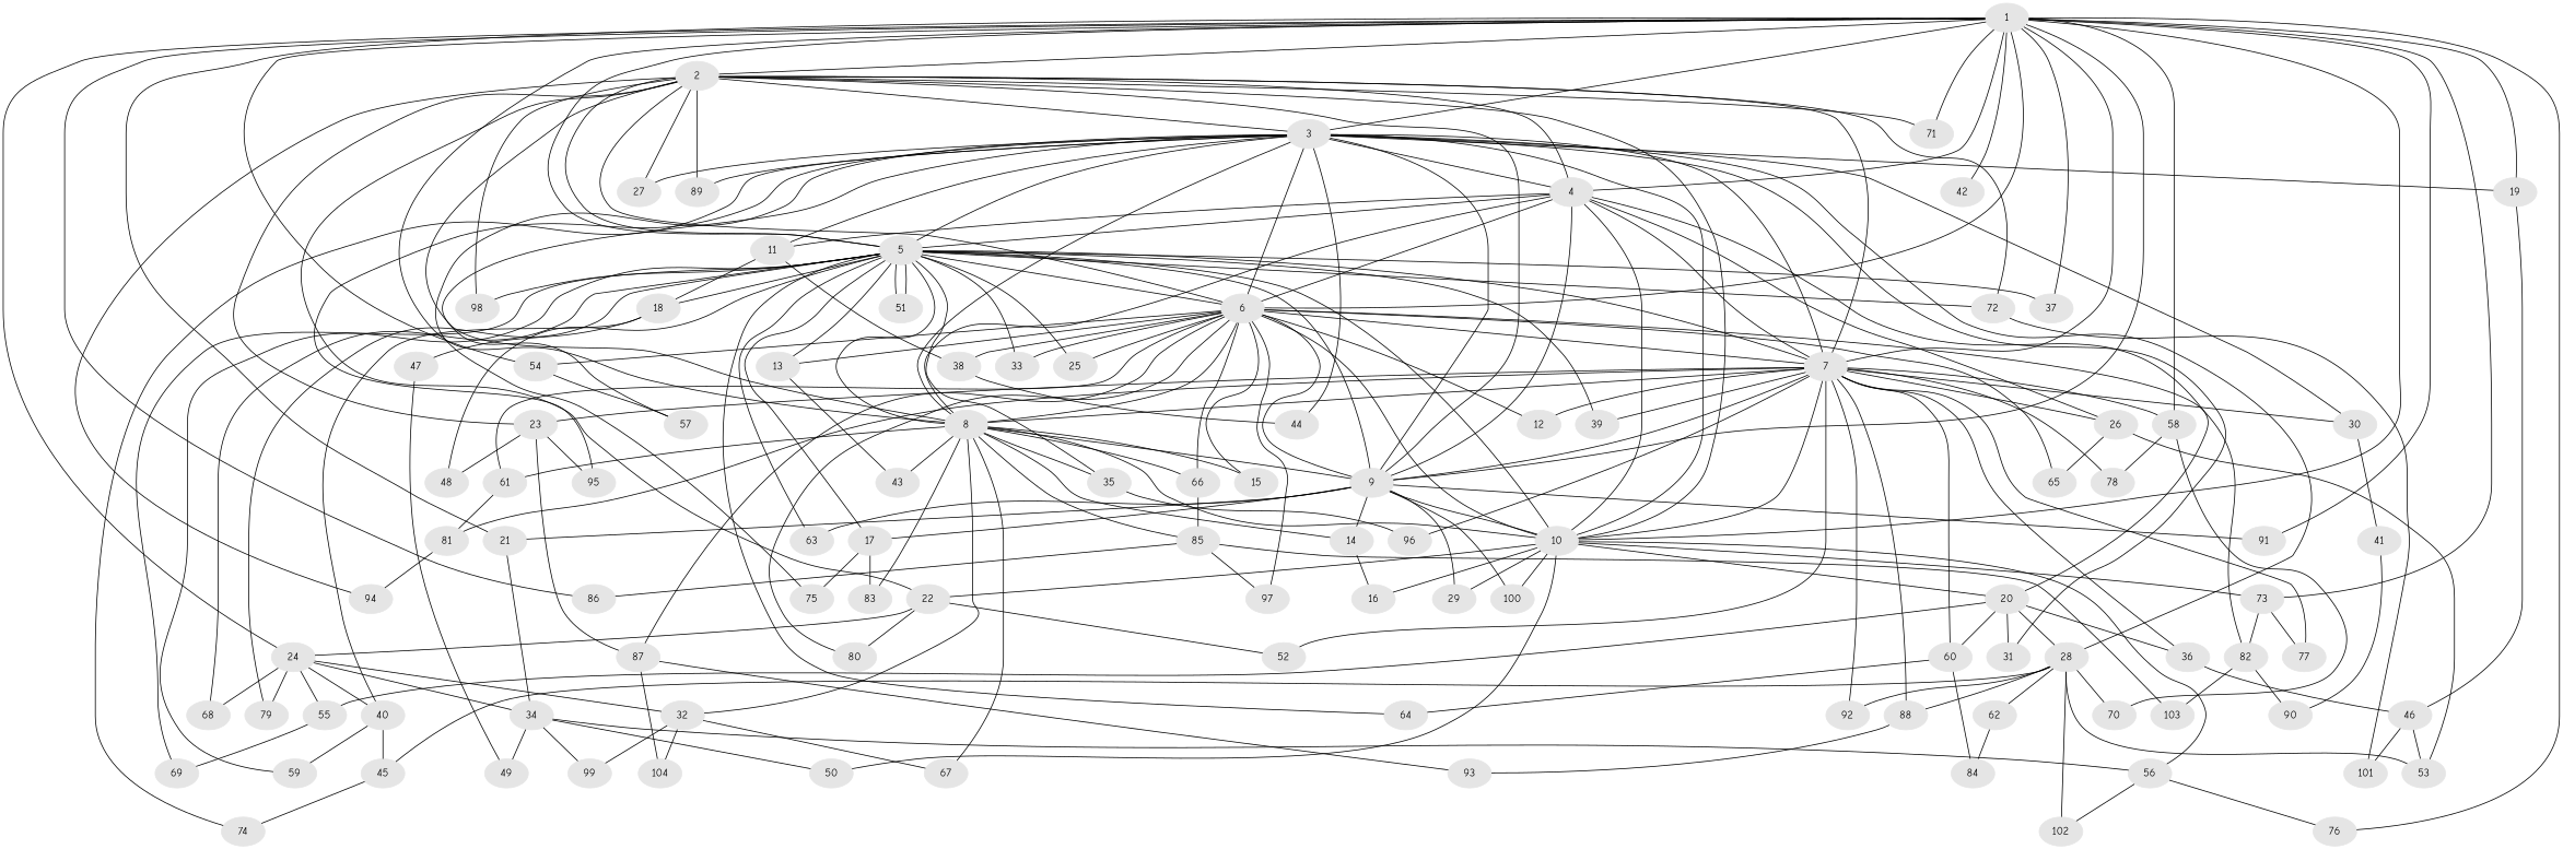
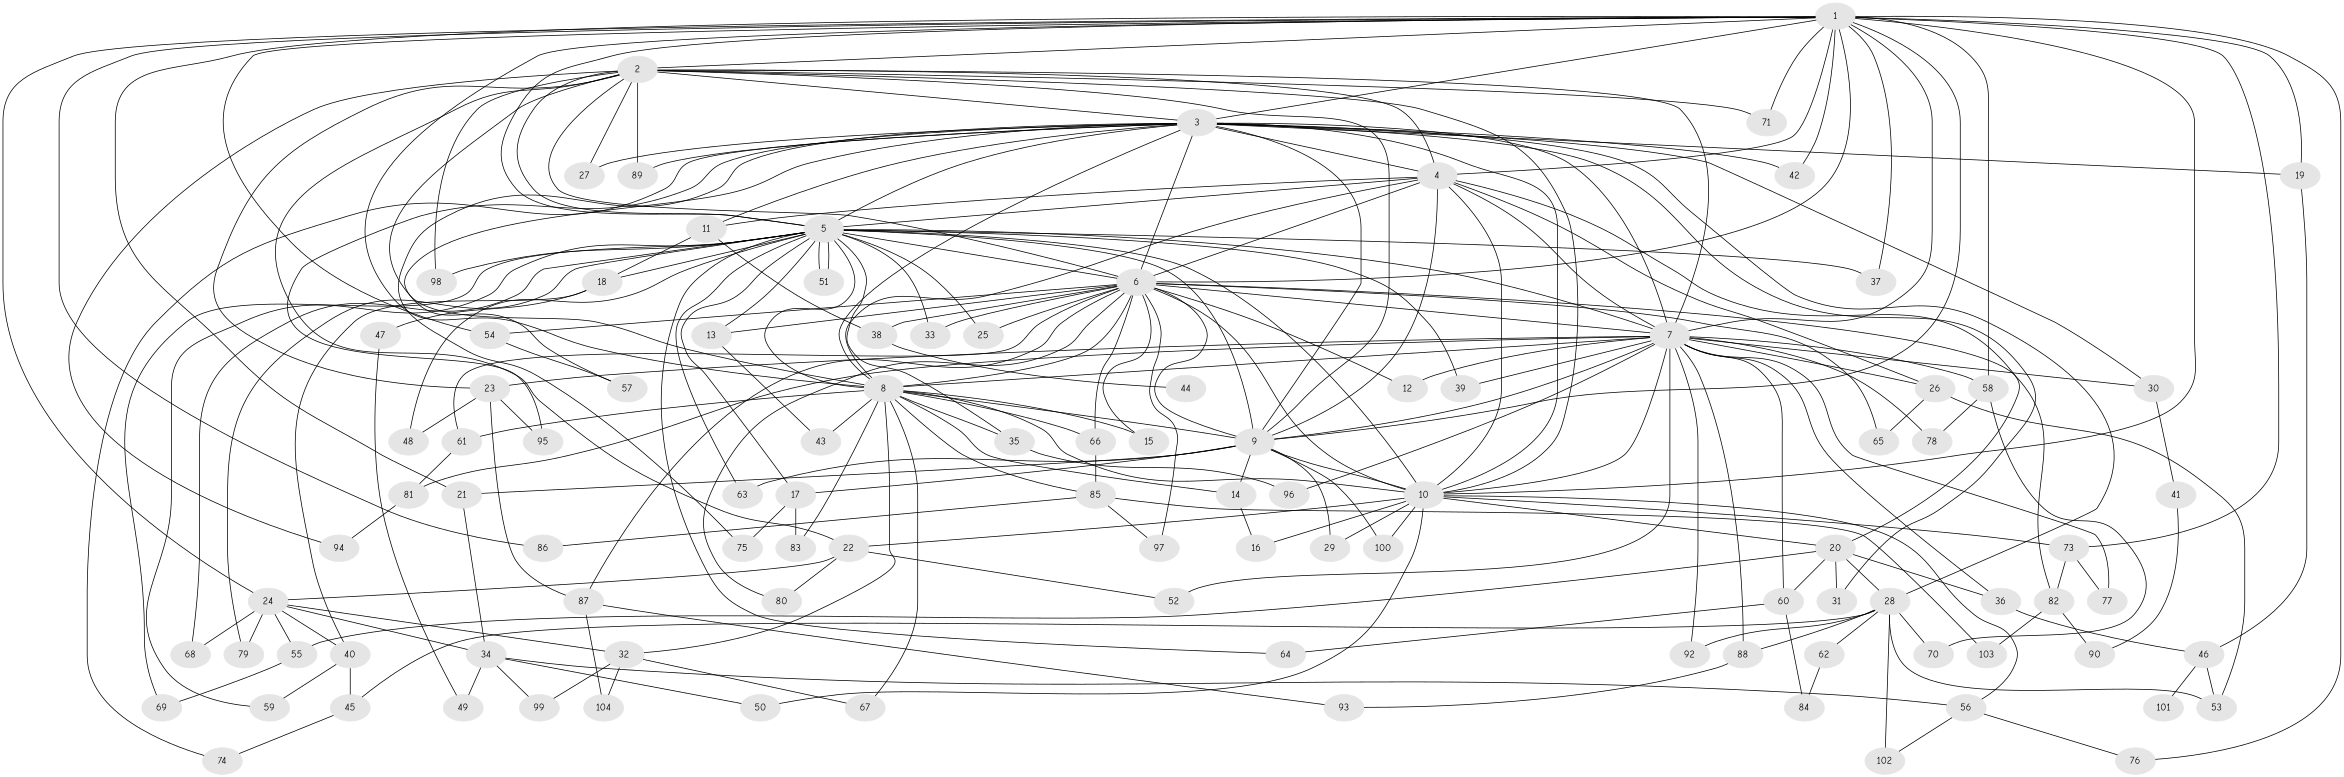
  graph {
    fontname="Comic Neue"
    node [color=gray90 fontname="Comic Neue" style=filled]
    edge [fontname="Comic Neue"]
    1
    2
    3
    4
    5
    6
    7
    8
    9
    10
    19
    21
    24
    37
    42
    54
    58
    71
    73
    76
    86
-   91
    22
    23
    27
-   72
    89
    94
    98
    11
    28
    30
    31
    57
    74
    75
    95
    20
    26
    13
    17
    18
    25
    33
    35
    39
    48
    51
    59
    63
    64
    68
    69
    79
    12
    15
    38
    61
    65
    66
    80
    82
    87
    97
    36
    52
    60
    77
    78
    81
    88
    92
    96
    14
    32
    43
    67
    83
    85
    29
    100
    16
    50
    56
    46
    34
    40
    55
    70
    101
    62
    53
    45
    102
    41
    84
    90
    47
    44
    103
    104
    93
    99
    49
    1 -- 2
    1 -- 3
    1 -- 4
    1 -- 5
    1 -- 6
    1 -- 7
    1 -- 8
    1 -- 9
    1 -- 10
    1 -- 19
    1 -- 21
    1 -- 24
    1 -- 37
    1 -- 42
    1 -- 54
    1 -- 58
    1 -- 71
    1 -- 73
    1 -- 76
    1 -- 86
-   1 -- 91
    2 -- 3
    2 -- 4
    2 -- 5
    2 -- 6
    2 -- 7
    2 -- 8
    2 -- 9
    2 -- 10
    2 -- 71
    2 -- 22
    2 -- 23
    2 -- 27
-   2 -- 72
    2 -- 89
    2 -- 94
    2 -- 98
    3 -- 4
    3 -- 5
    3 -- 6
    3 -- 7
    3 -- 8
    3 -- 9
    3 -- 10
    3 -- 19
-   3 -- 44
+   3 -- 42
    3 -- 27
    3 -- 89
    3 -- 11
    3 -- 28
    3 -- 30
    3 -- 31
    3 -- 57
    3 -- 74
    3 -- 75
    3 -- 95
    4 -- 5
    4 -- 6
    4 -- 7
    4 -- 8
    4 -- 9
    4 -- 10
    4 -- 11
    4 -- 20
    4 -- 26
    5 -- 6
    5 -- 7
    5 -- 8
    5 -- 9
    5 -- 10
    5 -- 37
-   5 -- 72
    5 -- 98
    5 -- 13
    5 -- 17
    5 -- 18
    5 -- 25
    5 -- 33
    5 -- 35
    5 -- 39
    5 -- 48
    5 -- 51
    5 -- 51
    5 -- 59
    5 -- 63
    5 -- 64
    5 -- 68
    5 -- 69
    5 -- 79
    6 -- 7
    6 -- 8
    6 -- 9
    6 -- 10
    6 -- 54
    6 -- 13
    6 -- 25
    6 -- 33
    6 -- 12
    6 -- 15
    6 -- 38
    6 -- 61
    6 -- 65
    6 -- 66
    6 -- 80
    6 -- 82
    6 -- 87
    6 -- 97
    7 -- 8
    7 -- 9
    7 -- 10
    7 -- 58
    7 -- 23
    7 -- 30
    7 -- 26
    7 -- 39
    7 -- 12
    7 -- 36
    7 -- 52
    7 -- 60
    7 -- 77
    7 -- 78
    7 -- 81
    7 -- 88
    7 -- 92
    7 -- 96
    8 -- 9
    8 -- 10
    8 -- 35
    8 -- 15
    8 -- 61
    8 -- 66
    8 -- 14
    8 -- 32
    8 -- 43
    8 -- 67
    8 -- 83
    8 -- 85
    9 -- 10
    9 -- 21
-   9 -- 91
    9 -- 17
    9 -- 63
    9 -- 14
    9 -- 29
    9 -- 100
    10 -- 73
    10 -- 22
    10 -- 20
    10 -- 29
    10 -- 100
    10 -- 16
    10 -- 50
    10 -- 56
    19 -- 46
    21 -- 34
    24 -- 68
    24 -- 79
    24 -- 32
    24 -- 34
    24 -- 40
    24 -- 55
    54 -- 57
    58 -- 78
    58 -- 70
    73 -- 82
    73 -- 77
    22 -- 24
    22 -- 80
    22 -- 52
    23 -- 95
    23 -- 48
    23 -- 87
-   72 -- 101
    11 -- 18
    11 -- 38
    28 -- 88
    28 -- 92
    28 -- 70
    28 -- 62
    28 -- 53
    28 -- 45
    28 -- 102
    30 -- 41
    20 -- 28
    20 -- 31
    20 -- 36
    20 -- 60
    20 -- 55
    26 -- 65
    26 -- 53
    13 -- 43
    17 -- 75
    17 -- 83
    18 -- 40
    18 -- 47
    35 -- 96
    38 -- 44
    61 -- 81
    66 -- 85
    82 -- 90
    82 -- 103
    87 -- 104
    87 -- 93
    36 -- 46
    60 -- 64
    60 -- 84
    81 -- 94
    88 -- 93
    14 -- 16
    32 -- 67
    32 -- 104
    32 -- 99
    85 -- 86
    85 -- 97
    85 -- 103
    56 -- 76
    56 -- 102
    46 -- 101
    46 -- 53
    34 -- 50
    34 -- 56
    34 -- 99
    34 -- 49
    40 -- 59
    40 -- 45
    55 -- 69
    62 -- 84
    45 -- 74
    41 -- 90
    47 -- 49
  }
